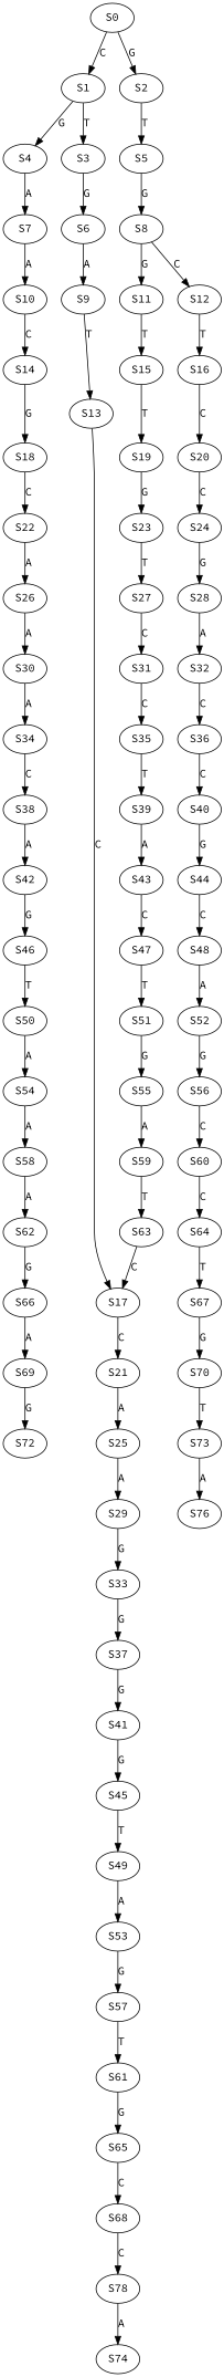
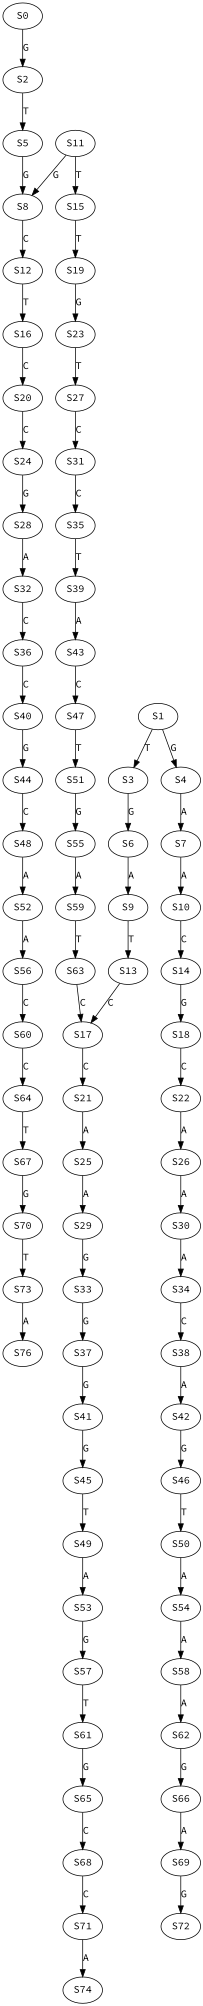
  strict digraph {
    fontname="Source Code Pro"
    node [fontname="Source Code Pro"]
    edge [fontname="Source Code Pro"]
    S0
    S1
    S2
    S3
    S4
    S5
    S6
    S7
    S8
    S9
    S10
    S11
    S12
    S13
    S14
    S15
    S16
    S17
    S18
    S19
    S20
    S21
    S22
    S23
    S24
    S25
    S26
    S27
    S28
    S29
    S30
    S31
    S32
    S33
    S34
    S35
    S36
    S37
    S38
    S39
    S40
    S41
    S42
    S43
    S44
    S45
    S46
    S47
    S48
    S49
    S50
    S51
    S52
    S53
    S54
    S55
    S56
    S57
    S58
    S59
    S60
    S61
    S62
    S63
    S64
    S65
    S66
    S67
    S68
    S69
    S70
-   S71 [label=S78]
+   S71
    S72
    S73
    S74
    S76
-   S0 -> S1 [label=C]
    S0 -> S2 [label=G]
    S1 -> S3 [label=T]
    S1 -> S4 [label=G]
    S2 -> S5 [label=T]
    S3 -> S6 [label=G]
    S4 -> S7 [label=A]
    S5 -> S8 [label=G]
    S6 -> S9 [label=A]
    S7 -> S10 [label=A]
-   S8 -> S11 [label=G]
+   S11 -> S8 [label=G]
    S8 -> S12 [label=C]
    S9 -> S13 [label=T]
    S10 -> S14 [label=C]
    S11 -> S15 [label=T]
    S12 -> S16 [label=T]
    S13 -> S17 [label=C]
    S14 -> S18 [label=G]
    S15 -> S19 [label=T]
    S16 -> S20 [label=C]
    S17 -> S21 [label=C]
    S18 -> S22 [label=C]
    S19 -> S23 [label=G]
    S20 -> S24 [label=C]
    S21 -> S25 [label=A]
    S22 -> S26 [label=A]
    S23 -> S27 [label=T]
    S24 -> S28 [label=G]
    S25 -> S29 [label=A]
    S26 -> S30 [label=A]
    S27 -> S31 [label=C]
    S28 -> S32 [label=A]
    S29 -> S33 [label=G]
    S30 -> S34 [label=A]
    S31 -> S35 [label=C]
    S32 -> S36 [label=C]
    S33 -> S37 [label=G]
    S34 -> S38 [label=C]
    S35 -> S39 [label=T]
    S36 -> S40 [label=C]
    S37 -> S41 [label=G]
    S38 -> S42 [label=A]
    S39 -> S43 [label=A]
    S40 -> S44 [label=G]
    S41 -> S45 [label=G]
    S42 -> S46 [label=G]
    S43 -> S47 [label=C]
    S44 -> S48 [label=C]
    S45 -> S49 [label=T]
    S46 -> S50 [label=T]
    S47 -> S51 [label=T]
    S48 -> S52 [label=A]
    S49 -> S53 [label=A]
    S50 -> S54 [label=A]
    S51 -> S55 [label=G]
-   S52 -> S56 [label=G]
+   S52 -> S56 [label=A]
    S53 -> S57 [label=G]
    S54 -> S58 [label=A]
    S55 -> S59 [label=A]
    S56 -> S60 [label=C]
    S57 -> S61 [label=T]
    S58 -> S62 [label=A]
    S59 -> S63 [label=T]
    S60 -> S64 [label=C]
    S61 -> S65 [label=G]
    S62 -> S66 [label=G]
    S63 -> S17 [label=C]
    S64 -> S67 [label=T]
    S65 -> S68 [label=C]
    S66 -> S69 [label=A]
    S67 -> S70 [label=G]
    S68 -> S71 [label=C]
    S69 -> S72 [label=G]
    S70 -> S73 [label=T]
    S71 -> S74 [label=A]
    S73 -> S76 [label=A]
  }
